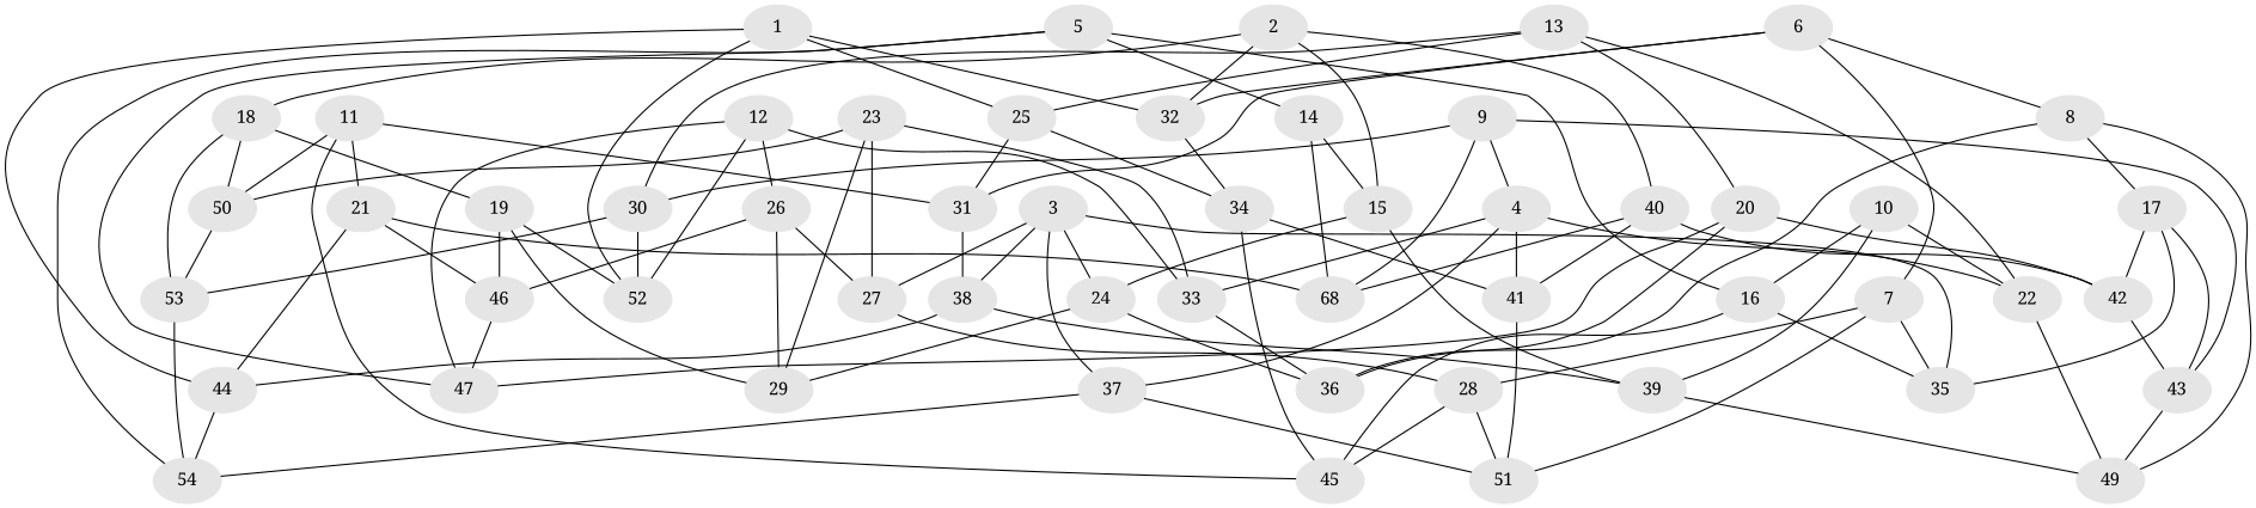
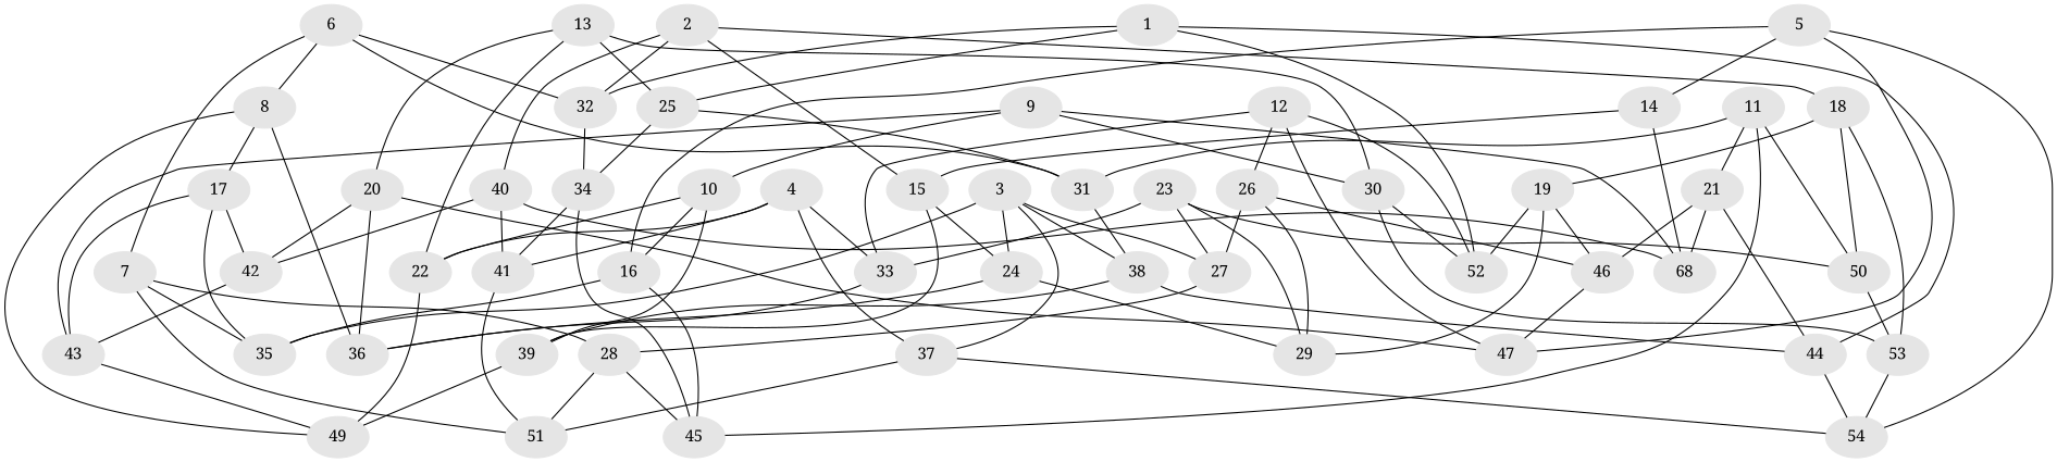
  graph {
    fontname="Noto Serif"
    node [color=gray90 fontname="Noto Serif" style=filled]
    edge [fontname="Noto Serif"]
    1
    25
    32
    44
    52
    31
    34
    54
    2
    15
    18
    40
    24
    39
    50
    19
    53
    41
    n19 [label=68]
    42
    3
    27
    35
    38
    37
    36
    29
    28
    4
    22
    33
    49
    51
    5
    14
    16
    47
    45
    6
    7
    8
    17
    43
    9
    10
    30
    11
    21
    46
    12
    26
    13
    20
    23
    1 -- 25
    1 -- 32
    1 -- 44
    1 -- 52
    25 -- 31
    25 -- 34
    32 -- 34
    44 -- 54
    31 -- 38
    34 -- 41
    34 -- 45
    2 -- 32
    2 -- 15
    2 -- 18
    2 -- 40
    15 -- 24
    15 -- 39
    18 -- 50
    18 -- 19
    18 -- 53
    40 -- 41
    40 -- n19
    40 -- 42
    24 -- 36
    24 -- 29
    39 -- 49
    50 -- 53
    19 -- 52
    19 -- 29
    19 -- 46
    53 -- 54
    41 -- 51
    42 -- 43
    3 -- 24
    3 -- 27
    3 -- 35
    3 -- 38
    3 -- 37
    27 -- 28
    38 -- 44
    38 -- 39
    37 -- 54
    37 -- 51
    28 -- 51
    28 -- 45
    4 -- 41
    4 -- 37
    4 -- 22
    4 -- 33
    22 -- 49
    33 -- 36
    5 -- 54
    5 -- 14
    5 -- 16
    5 -- 47
    14 -- 15
    14 -- n19
    16 -- 35
    16 -- 45
    6 -- 32
    6 -- 31
    6 -- 7
    6 -- 8
    7 -- 35
    7 -- 28
    7 -- 51
    8 -- 36
    8 -- 49
    8 -- 17
    17 -- 42
    17 -- 35
    17 -- 43
    43 -- 49
    9 -- n19
    9 -- 43
-   9 -- 4
+   9 -- 10
    9 -- 30
    10 -- 39
    10 -- 22
    10 -- 16
    30 -- 52
    30 -- 53
    11 -- 31
    11 -- 50
    11 -- 45
    11 -- 21
    21 -- 44
    21 -- n19
    21 -- 46
    46 -- 47
    12 -- 52
    12 -- 33
    12 -- 47
    12 -- 26
    26 -- 27
    26 -- 29
    26 -- 46
    13 -- 25
    13 -- 22
    13 -- 30
    13 -- 20
    20 -- 42
    20 -- 36
    20 -- 47
    23 -- 50
    23 -- 27
    23 -- 29
    23 -- 33
  }
